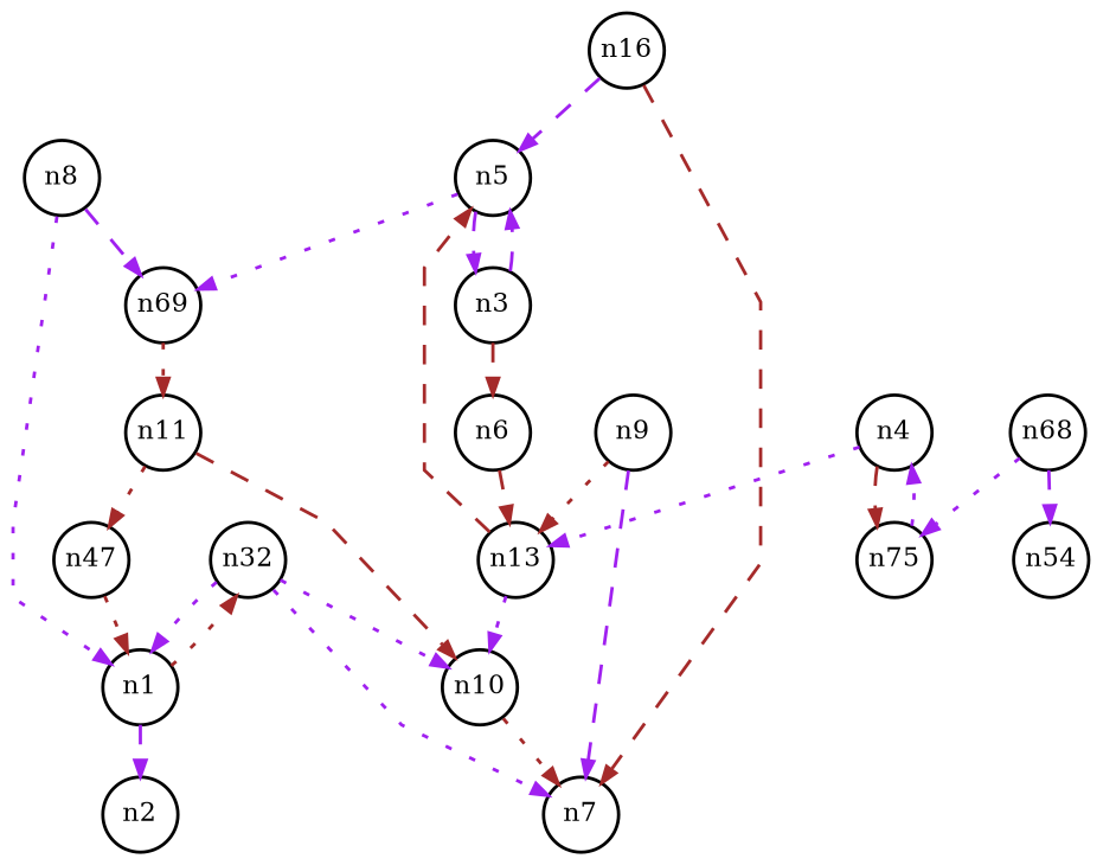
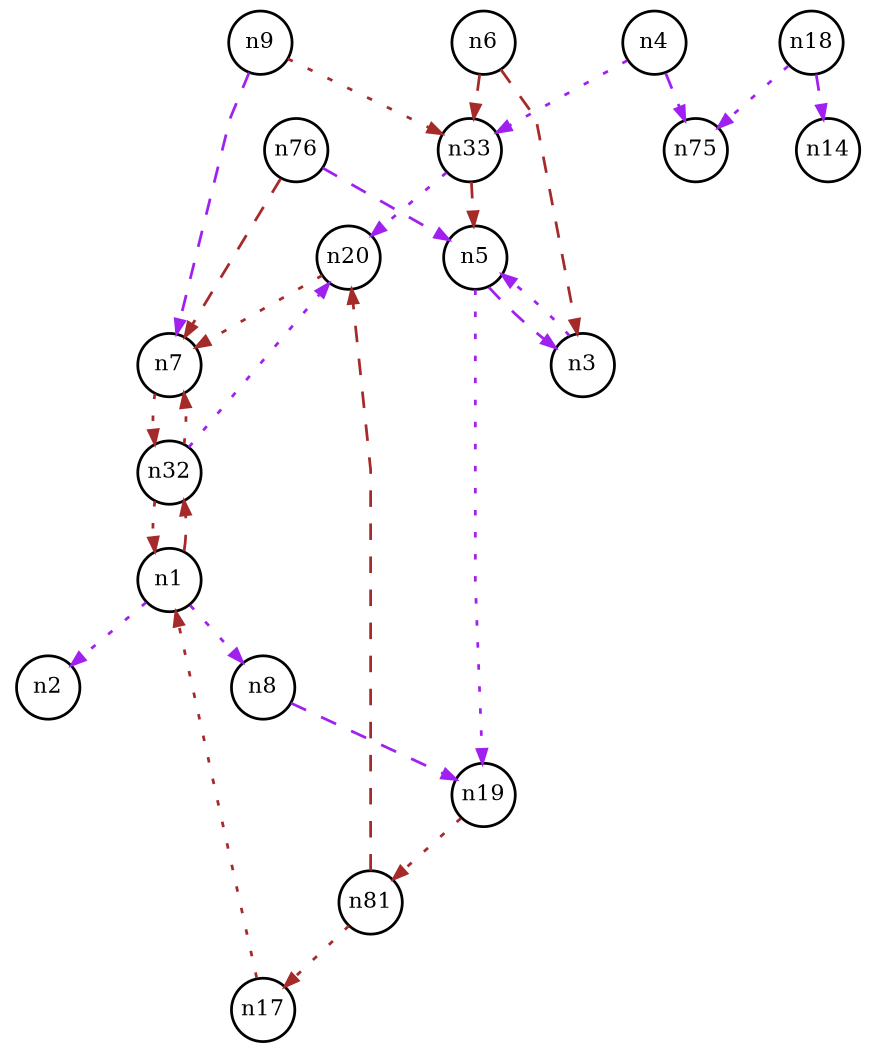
  digraph {
    fontsize=8
    nodesep=0.22
    nodesize=0.16
    ranksep=0.22
    splines=polyline
    node [fixedsize=shape fontsize=8 shape=circle]
    edge [arrowsize=0.5 color=purple style=dotted]
-   n10 [width=0.32]
+   n10 [width=0.32 label=n20]
    n7 [width=0.32]
    n12 [label=n32 width=0.32]
    n1 [width=0.32]
    n2 [width=0.32]
    n5 [width=0.32]
-   n19 [width=0.32 label=n69]
+   n19 [width=0.32]
    n3 [width=0.32]
-   n13 [width=0.32]
-   n11 [width=0.32]
+   n13 [width=0.32 label=n33]
+   n11 [width=0.32 label=n81]
    n6 [width=0.32]
-   n17 [width=0.32 label=n47]
+   n17 [width=0.32]
    n4 [width=0.32]
    n15 [label=n75 width=0.32]
-   n14 [width=0.32 label=n54]
+   n14 [width=0.32]
    n8 [width=0.32]
    n9 [width=0.32]
-   n16 [width=0.32]
-   n18 [width=0.32 label=n68]
+   n16 [width=0.32 label=n76]
+   n18 [width=0.32]
    n10 -> n7 [color=brown]
+   n7 -> n12 [color=brown]
    n12 -> n10
-   n12 -> n7
-   n12 -> n1
-   n1 -> n12 [color=brown]
-   n1 -> n2 [style=dashed]
+   n12 -> n7 [color=brown]
+   n12 -> n1 [color=brown]
+   n1 -> n12 [color=brown style=dashed]
+   n1 -> n2
    n5 -> n19
    n5 -> n3 [style=dashed]
    n19 -> n11 [color=brown]
-   n3 -> n5 [style=dashed]
-   n3 -> n6 [color=brown style=dashed]
+   n3 -> n5
+   n6 -> n3 [color=brown style=dashed]
    n13 -> n10
    n13 -> n5 [color=brown style=dashed]
    n11 -> n10 [color=brown style=dashed]
    n11 -> n17 [color=brown]
    n6 -> n13 [color=brown style=dashed]
    n17 -> n1 [color=brown]
    n4 -> n13
-   n4 -> n15 [color=brown style=dashed]
-   n15 -> n4
-   n8 -> n1
+   n4 -> n15 [style=dashed]
+   n1 -> n8
    n8 -> n19 [style=dashed]
    n9 -> n7 [style=dashed]
    n9 -> n13 [color=brown]
    n16 -> n7 [color=brown style=dashed]
    n16 -> n5 [style=dashed]
    n18 -> n15
    n18 -> n14 [style=dashed]
  }
